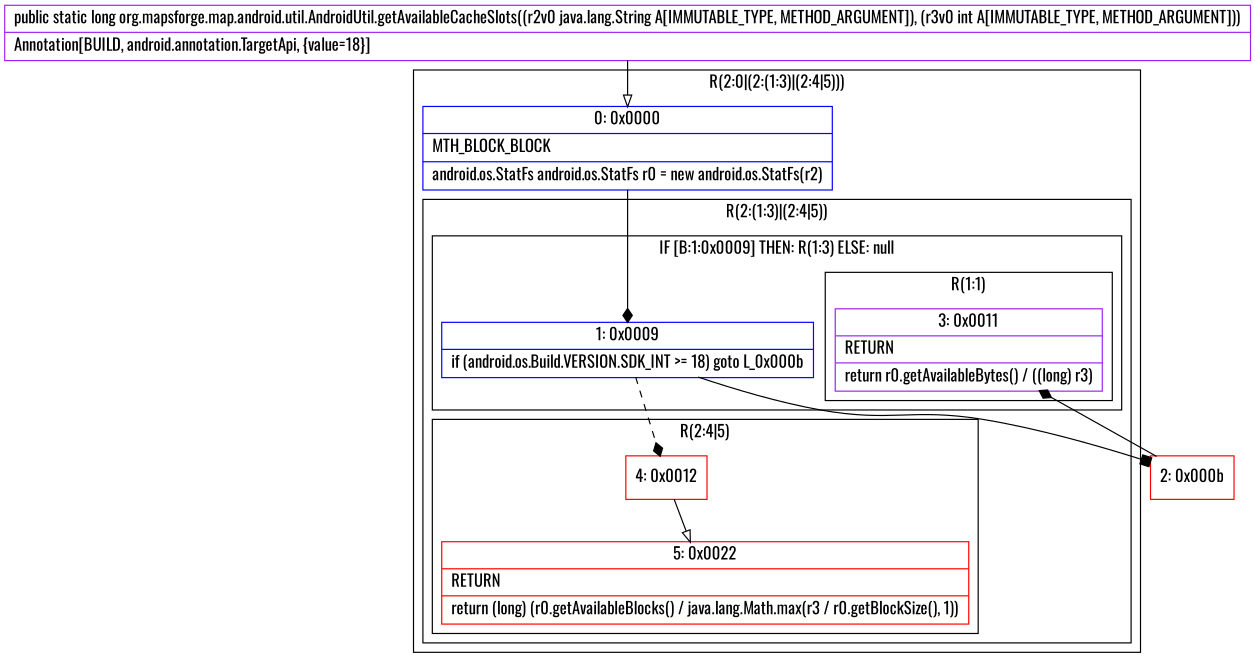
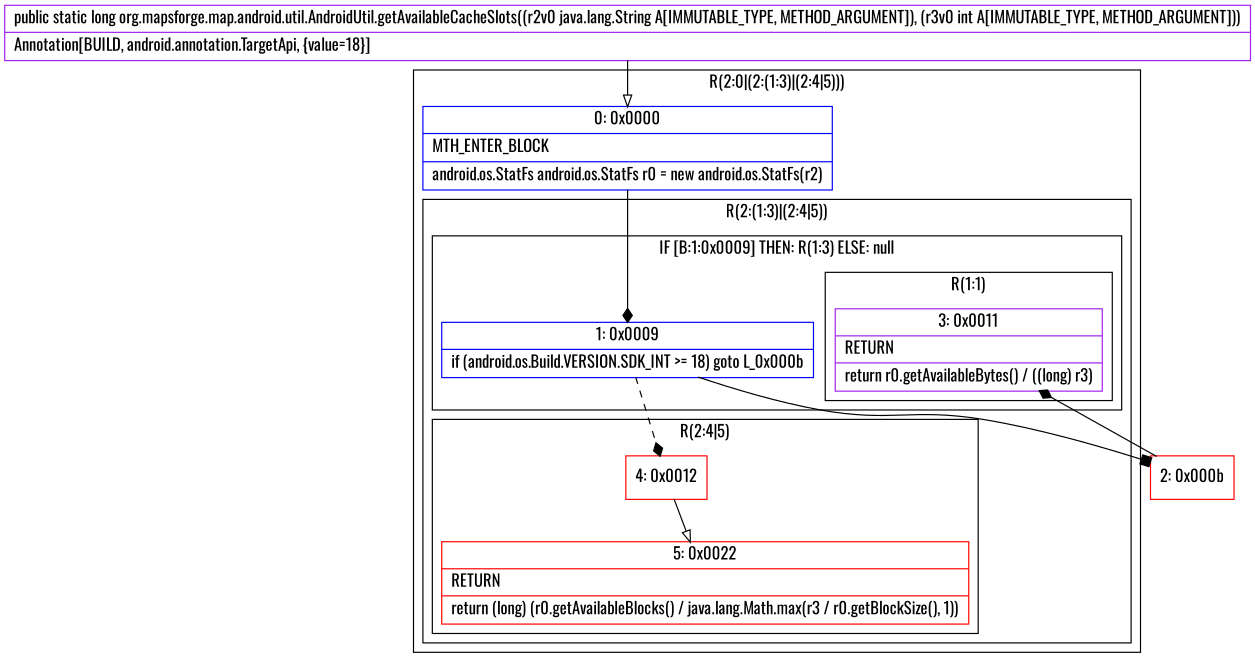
  digraph {
    fontname=Oswald
    node [color=red fontname=Oswald shape=record]
    edge [arrowhead=diamond fontname=Oswald]
    n1 [color=purple label="{3\:\ 0x0011|RETURN\l|return r0.getAvailableBytes() \/ ((long) r3)\l}"]
    n2 [color=blue label="{1\:\ 0x0009|if (android.os.Build.VERSION.SDK_INT \>= 18) goto L_0x000b\l}"]
    n3 [label="{4\:\ 0x0012}"]
    n4 [label="{5\:\ 0x0022|RETURN\l|return (long) (r0.getAvailableBlocks() \/ java.lang.Math.max(r3 \/ r0.getBlockSize(), 1))\l}"]
-   n5 [color=blue label="{0\:\ 0x0000|MTH_BLOCK_BLOCK\l|android.os.StatFs android.os.StatFs r0 = new android.os.StatFs(r2)\l}"]
+   n5 [color=blue label="{0\:\ 0x0000|MTH_ENTER_BLOCK\l|android.os.StatFs android.os.StatFs r0 = new android.os.StatFs(r2)\l}"]
    n6 [label="{2\:\ 0x000b}"]
    n7 [color=purple label="{public static long org.mapsforge.map.android.util.AndroidUtil.getAvailableCacheSlots((r2v0 java.lang.String A[IMMUTABLE_TYPE, METHOD_ARGUMENT]), (r3v0 int A[IMMUTABLE_TYPE, METHOD_ARGUMENT]))  | Annotation[BUILD, android.annotation.TargetApi, \{value=18\}]\l}"]
    subgraph cluster_1 {
      label="R(2:0|(2:(1:3)|(2:4|5)))"
      n5
      subgraph cluster_2 {
        label="R(2:(1:3)|(2:4|5))"
        subgraph cluster_3 {
          label="IF [B:1:0x0009] THEN: R(1:3) ELSE: null"
          n2
          subgraph cluster_4 {
            label="R(1:1)"
            n1
          }
        }
        subgraph cluster_5 {
          label="R(2:4|5)"
          n3
          n4
        }
      }
    }
    n2 -> n3 [style=dashed]
    n2 -> n6 [arrowhead=box]
    n3 -> n4 [arrowhead=onormal]
    n5 -> n2
    n6 -> n1
    n7 -> n5 [arrowhead=onormal]
  }
